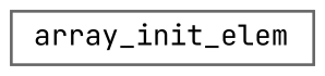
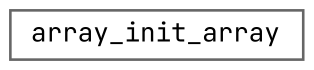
  digraph {
    rankdir=TB
    fontname="JetBrains Mono"
-   n1 [color=grey40 fillcolor=white fontname="JetBrains Mono" fontsize=10 height=0.2 label=array_init_elem shape=box style=filled width=0.4]
+   n1 [color=grey40 fillcolor=white fontname="JetBrains Mono" fontsize=10 height=0.2 label=array_init_array shape=box style=filled width=0.4]
  }
